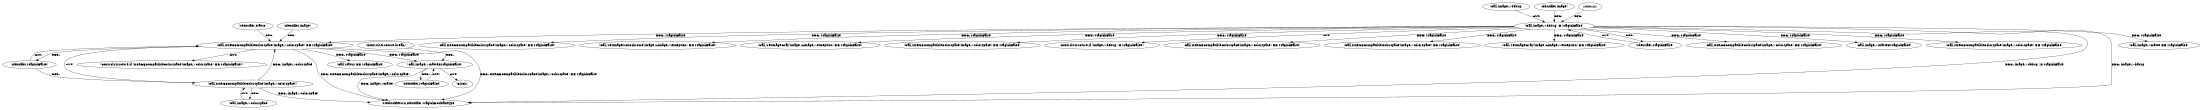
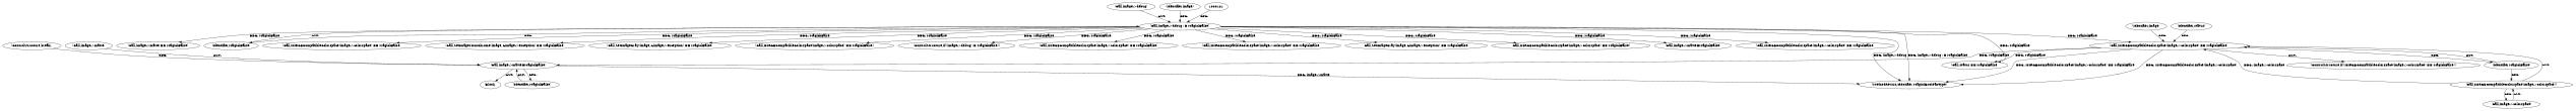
  digraph {
    n1 [label="(Call,image->matte=MagickFalse)"]
    n2 [label="(Block,)"]
    n3 [label="(MethodReturn,Identifier MagickBooleanType)"]
    n4 [label="(Identifier,MagickFalse)"]
    n5 [label="(Call,IssRGBCompatibleColorspace(image->colorspace) == MagickFalse)"]
    n6 [label="(Identifier,MagickFalse)"]
    n7 [label="(ControlStructure,if (IssRGBCompatibleColorspace(image->colorspace) == MagickFalse))"]
    n8 [label="(Call,status == MagickFalse)"]
    n9 [label="(Call,IssRGBCompatibleColorspace(image->colorspace))"]
    n10 [label="(Call,image->colorspace)"]
    n11 [label="(Call,image->debug != MagickFalse)"]
    n12 [label="(Call,image->matte == MagickFalse)"]
    n13 [label="(Identifier,MagickFalse)"]
    n14 [label="(Call,IssRGBCompatibleColorspace(image->colorspace) == MagickFalse)"]
    n15 [label="(Call,SetImageMonochrome(image,&image->exception) == MagickFalse)"]
    n16 [label="(Call,SetImageGray(image,&image->exception) == MagickFalse)"]
    n17 [label="(Call,IssRGBCompatibleColorspace(image->colorspace) == MagickFalse)"]
    n18 [label="(ControlStructure,if (image->debug != MagickFalse))"]
    n19 [label="(Call,IssRGBCompatibleColorspace(image->colorspace) == MagickFalse)"]
    n20 [label="(Call,IssRGBCompatibleColorspace(image->colorspace) == MagickFalse)"]
    n21 [label="(Call,SetImageGray(image,&image->exception) == MagickFalse)"]
    n22 [label="(Call,IssRGBCompatibleColorspace(image->colorspace) == MagickFalse)"]
    n23 [label="(Call,image->matte=MagickFalse)"]
    n24 [label="(Call,IssRGBCompatibleColorspace(image->colorspace) == MagickFalse)"]
+   n25 [label="(Call,image->matte)"]
    n26 [label="(ControlStructure,break;)"]
    n27 [label="(Call,image->debug)"]
    n28 [label="(Identifier,status)"]
    n29 [label="(Identifier,image)"]
    n30 [label="(Identifier,image)"]
    1000121
    n1 -> n2 [label="AST: "]
    n1 -> n3 [label="DDG: image->matte"]
    n1 -> n4 [label="CFG: "]
    n4 -> n1 [label="AST: "]
    n5 -> n1 [label="DDG: MagickFalse"]
    n5 -> n3 [label="DDG: IssRGBCompatibleColorspace(image->colorspace)"]
    n5 -> n3 [label="DDG: IssRGBCompatibleColorspace(image->colorspace) == MagickFalse"]
    n5 -> n6 [label="CFG: "]
    n5 -> n7 [label="AST: "]
    n5 -> n8 [label="DDG: MagickFalse"]
    n6 -> n5 [label="AST: "]
    n6 -> n9 [label="CFG: "]
-   n9 -> n3 [label="DDG: image->colorspace"]
    n9 -> n5 [label="AST: "]
    n9 -> n5 [label="DDG: image->colorspace"]
    n9 -> n10 [label="CFG: "]
    n10 -> n9 [label="AST: "]
    n11 -> n3 [label="DDG: image->debug != MagickFalse"]
    n11 -> n3 [label="DDG: image->debug"]
    n11 -> n5 [label="DDG: MagickFalse"]
+   n11 -> n8 [label="DDG: MagickFalse"]
    n11 -> n12 [label="DDG: MagickFalse"]
    n11 -> n13 [label="CFG: "]
    n11 -> n14 [label="DDG: MagickFalse"]
    n11 -> n15 [label="DDG: MagickFalse"]
    n11 -> n16 [label="DDG: MagickFalse"]
    n11 -> n17 [label="DDG: MagickFalse"]
-   n11 -> n18 [label="AST: "]
+   n11 -> n18 [label="DDG: MagickFalse"]
    n11 -> n19 [label="DDG: MagickFalse"]
    n11 -> n20 [label="DDG: MagickFalse"]
    n11 -> n21 [label="DDG: MagickFalse"]
    n11 -> n22 [label="DDG: MagickFalse"]
    n11 -> n23 [label="DDG: MagickFalse"]
    n11 -> n24 [label="DDG: MagickFalse"]
    n13 -> n11 [label="AST: "]
+   n25 -> n1 [label="AST: "]
    n26 -> n1 [label="CFG: "]
    n27 -> n11 [label="AST: "]
    n28 -> n5 [label="CFG: "]
    n29 -> n5 [label="CFG: "]
    n30 -> n11 [label="CFG: "]
    1000121 -> n11 [label="CFG: "]
  }
